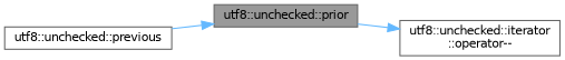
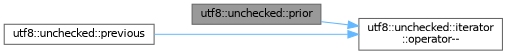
  digraph {
    rankdir=RL
    node [color=grey40 fillcolor=white fontname=Helvetica fontsize=10 shape=box style=filled]
    edge [color=steelblue1 dir=back fontname=Helvetica fontsize=10 labelfontname=Helvetica labelfontsize=10 style=solid]
    n1 [color=gray40 fillcolor=grey60 fontcolor=black height=0.2 label="utf8::unchecked::prior" width=0.4]
    n2 [height=0.2 label="utf8::unchecked::previous" width=0.4]
    n3 [height=0.2 label="utf8::unchecked::iterator\l::operator--" width=0.4]
-   n1 -> n2
+   n3 -> n2
    n3 -> n1
  }
